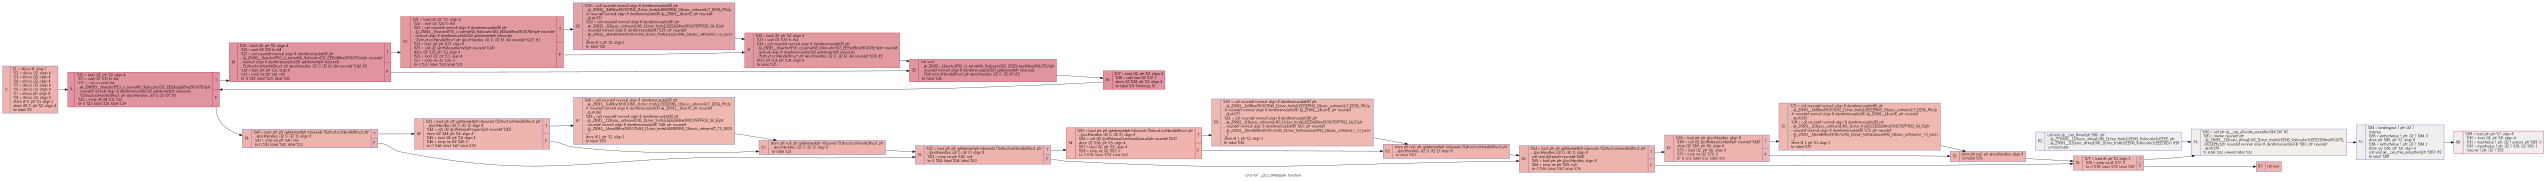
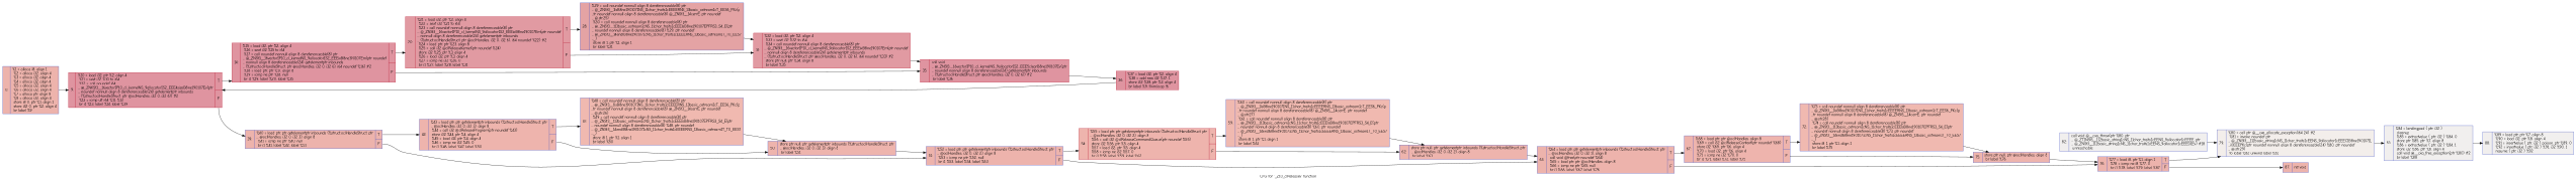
  digraph {
    fontname="Comic Neue"
    label="CFG for '_Z10_clReleasev' function"
    rankdir=LR
    node [color="#3d50c3ff" fillcolor="#d6524470" fontname="Comic Neue" shape=record style=filled]
    edge [fontname="Comic Neue"]
    n1 [label="{0:\l|  %1 = alloca i8, align 1\l  %2 = alloca i32, align 4\l  %3 = alloca i32, align 4\l  %4 = alloca i32, align 4\l  %5 = alloca i32, align 4\l  %6 = alloca i32, align 4\l  %7 = alloca ptr, align 8\l  %8 = alloca i32, align 4\l  store i8 0, ptr %1, align 1\l  store i32 0, ptr %2, align 4\l  br label %9\l}"]
    n2 [color="#b70d28ff" fillcolor="#b70d2870" label="{9:\l|  %10 = load i32, ptr %2, align 4\l  %11 = sext i32 %10 to i64\l  %12 = call noundef i64\l... @_ZNKSt3__16vectorIP10_cl_kernelNS_9allocatorIS2_EEE4sizeB8ne190107Ev(ptr\l... noundef nonnull align 8 dereferenceable(24) getelementptr inbounds\l... (%struct.oclHandleStruct, ptr @oclHandles, i32 0, i32 6)) #2\l  %13 = icmp ult i64 %11, %12\l  br i1 %13, label %14, label %39\l|{<s0>T|<s1>F}}"]
    n3 [color="#b70d28ff" fillcolor="#b70d2870" label="{14:\l|  %15 = load i32, ptr %2, align 4\l  %16 = sext i32 %15 to i64\l  %17 = call noundef nonnull align 8 dereferenceable(8) ptr\l... @_ZNSt3__16vectorIP10_cl_kernelNS_9allocatorIS2_EEEixB8ne190107Em(ptr noundef\l... nonnull align 8 dereferenceable(24) getelementptr inbounds\l... (%struct.oclHandleStruct, ptr @oclHandles, i32 0, i32 6), i64 noundef %16) #2\l  %18 = load ptr, ptr %17, align 8\l  %19 = icmp ne ptr %18, null\l  br i1 %19, label %20, label %35\l|{<s0>T|<s1>F}}"]
    n4 [label="{39:\l|  %40 = load ptr, ptr getelementptr inbounds (%struct.oclHandleStruct, ptr\l... @oclHandles, i32 0, i32 3), align 8\l  %41 = icmp ne ptr %40, null\l  br i1 %41, label %42, label %51\l|{<s0>T|<s1>F}}"]
    n5 [color="#b70d28ff" fillcolor="#bb1b2c70" label="{20:\l|  %21 = load i32, ptr %2, align 4\l  %22 = sext i32 %21 to i64\l  %23 = call noundef nonnull align 8 dereferenceable(8) ptr\l... @_ZNSt3__16vectorIP10_cl_kernelNS_9allocatorIS2_EEEixB8ne190107Em(ptr noundef\l... nonnull align 8 dereferenceable(24) getelementptr inbounds\l... (%struct.oclHandleStruct, ptr @oclHandles, i32 0, i32 6), i64 noundef %22) #2\l  %24 = load ptr, ptr %23, align 8\l  %25 = call i32 @clReleaseKernel(ptr noundef %24)\l  store i32 %25, ptr %3, align 4\l  %26 = load i32, ptr %3, align 4\l  %27 = icmp ne i32 %26, 0\l  br i1 %27, label %28, label %31\l|{<s0>T|<s1>F}}"]
    n6 [color="#b70d28ff" fillcolor="#b70d2870" label="{35:\l|  call void\l... @_ZNSt3__16vectorIP10_cl_kernelNS_9allocatorIS2_EEE5clearB8ne190107Ev(ptr\l... noundef nonnull align 8 dereferenceable(24) getelementptr inbounds\l... (%struct.oclHandleStruct, ptr @oclHandles, i32 0, i32 6)) #2\l  br label %36\l}"]
    n7 [fillcolor="#d8564670" label="{42:\l|  %43 = load ptr, ptr getelementptr inbounds (%struct.oclHandleStruct, ptr\l... @oclHandles, i32 0, i32 3), align 8\l  %44 = call i32 @clReleaseProgram(ptr noundef %43)\l  store i32 %44, ptr %4, align 4\l  %45 = load i32, ptr %4, align 4\l  %46 = icmp ne i32 %45, 0\l  br i1 %46, label %47, label %50\l|{<s0>T|<s1>F}}"]
    n8 [label="{51:\l|  %52 = load ptr, ptr getelementptr inbounds (%struct.oclHandleStruct, ptr\l... @oclHandles, i32 0, i32 2), align 8\l  %53 = icmp ne ptr %52, null\l  br i1 %53, label %54, label %63\l|{<s0>T|<s1>F}}"]
    n9 [fillcolor="#c32e3170" label="{28:\l|  %29 = call noundef nonnull align 8 dereferenceable(8) ptr\l... @_ZNSt3__1lsB8ne190107INS_11char_traitsIcEEEERNS_13basic_ostreamIcT_EES6_PKc(p\l...tr noundef nonnull align 8 dereferenceable(8) @_ZNSt3__14cerrE, ptr noundef\l... @.str.25)\l  %30 = call noundef nonnull align 8 dereferenceable(8) ptr\l... @_ZNSt3__113basic_ostreamIcNS_11char_traitsIcEEElsB8ne190107EPFRS3_S4_E(ptr\l... noundef nonnull align 8 dereferenceable(8) %29, ptr noundef\l... @_ZNSt3__14endlB8ne190107IcNS_11char_traitsIcEEEERNS_13basic_ostreamIT_T0_EES7\l..._)\l  store i8 1, ptr %1, align 1\l  br label %31\l}"]
    n10 [color="#b70d28ff" fillcolor="#bb1b2c70" label="{31:\l|  %32 = load i32, ptr %2, align 4\l  %33 = sext i32 %32 to i64\l  %34 = call noundef nonnull align 8 dereferenceable(8) ptr\l... @_ZNSt3__16vectorIP10_cl_kernelNS_9allocatorIS2_EEEixB8ne190107Em(ptr noundef\l... nonnull align 8 dereferenceable(24) getelementptr inbounds\l... (%struct.oclHandleStruct, ptr @oclHandles, i32 0, i32 6), i64 noundef %33) #2\l  store ptr null, ptr %34, align 8\l  br label %35\l}"]
    n11 [color="#b70d28ff" fillcolor="#b70d2870" label="{36:\l|  %37 = load i32, ptr %2, align 4\l  %38 = add nsw i32 %37, 1\l  store i32 %38, ptr %2, align 4\l  br label %9, !llvm.loop !6\l}"]
    n12 [fillcolor="#de614d70" label="{47:\l|  %48 = call noundef nonnull align 8 dereferenceable(8) ptr\l... @_ZNSt3__1lsB8ne190107INS_11char_traitsIcEEEERNS_13basic_ostreamIcT_EES6_PKc(p\l...tr noundef nonnull align 8 dereferenceable(8) @_ZNSt3__14cerrE, ptr noundef\l... @.str.26)\l  %49 = call noundef nonnull align 8 dereferenceable(8) ptr\l... @_ZNSt3__113basic_ostreamIcNS_11char_traitsIcEEElsB8ne190107EPFRS3_S4_E(ptr\l... noundef nonnull align 8 dereferenceable(8) %48, ptr noundef\l... @_ZNSt3__14endlB8ne190107IcNS_11char_traitsIcEEEERNS_13basic_ostreamIT_T0_EES7\l..._)\l  store i8 1, ptr %1, align 1\l  br label %50\l}"]
    n13 [fillcolor="#d8564670" label="{50:\l|  store ptr null, ptr getelementptr inbounds (%struct.oclHandleStruct, ptr\l... @oclHandles, i32 0, i32 3), align 8\l  br label %51\l}"]
    n14 [color="#b70d28ff" fillcolor="#d8564670" label="{54:\l|  %55 = load ptr, ptr getelementptr inbounds (%struct.oclHandleStruct, ptr\l... @oclHandles, i32 0, i32 2), align 8\l  %56 = call i32 @clReleaseCommandQueue(ptr noundef %55)\l  store i32 %56, ptr %5, align 4\l  %57 = load i32, ptr %5, align 4\l  %58 = icmp ne i32 %57, 0\l  br i1 %58, label %59, label %62\l|{<s0>T|<s1>F}}"]
    n15 [label="{63:\l|  %64 = load ptr, ptr getelementptr inbounds (%struct.oclHandleStruct, ptr\l... @oclHandles, i32 0, i32 1), align 8\l  call void @free(ptr noundef %64)\l  %65 = load ptr, ptr @oclHandles, align 8\l  %66 = icmp ne ptr %65, null\l  br i1 %66, label %67, label %76\l|{<s0>T|<s1>F}}"]
    n16 [fillcolor="#de614d70" label="{59:\l|  %60 = call noundef nonnull align 8 dereferenceable(8) ptr\l... @_ZNSt3__1lsB8ne190107INS_11char_traitsIcEEEERNS_13basic_ostreamIcT_EES6_PKc(p\l...tr noundef nonnull align 8 dereferenceable(8) @_ZNSt3__14cerrE, ptr noundef\l... @.str.27)\l  %61 = call noundef nonnull align 8 dereferenceable(8) ptr\l... @_ZNSt3__113basic_ostreamIcNS_11char_traitsIcEEElsB8ne190107EPFRS3_S4_E(ptr\l... noundef nonnull align 8 dereferenceable(8) %60, ptr noundef\l... @_ZNSt3__14endlB8ne190107IcNS_11char_traitsIcEEEERNS_13basic_ostreamIT_T0_EES7\l..._)\l  store i8 1, ptr %1, align 1\l  br label %62\l}"]
    n17 [fillcolor="#d8564670" label="{62:\l|  store ptr null, ptr getelementptr inbounds (%struct.oclHandleStruct, ptr\l... @oclHandles, i32 0, i32 2), align 8\l  br label %63\l}"]
    n18 [fillcolor="#d8564670" label="{67:\l|  %68 = load ptr, ptr @oclHandles, align 8\l  %69 = call i32 @clReleaseContext(ptr noundef %68)\l  store i32 %69, ptr %6, align 4\l  %70 = load i32, ptr %6, align 4\l  %71 = icmp ne i32 %70, 0\l  br i1 %71, label %72, label %75\l|{<s0>T|<s1>F}}"]
    n19 [label="{76:\l|  %77 = load i8, ptr %1, align 1\l  %78 = icmp ne i8 %77, 0\l  br i1 %78, label %79, label %87\l|{<s0>T|<s1>F}}"]
    n20 [fillcolor="#de614d70" label="{72:\l|  %73 = call noundef nonnull align 8 dereferenceable(8) ptr\l... @_ZNSt3__1lsB8ne190107INS_11char_traitsIcEEEERNS_13basic_ostreamIcT_EES6_PKc(p\l...tr noundef nonnull align 8 dereferenceable(8) @_ZNSt3__14cerrE, ptr noundef\l... @.str.28)\l  %74 = call noundef nonnull align 8 dereferenceable(8) ptr\l... @_ZNSt3__113basic_ostreamIcNS_11char_traitsIcEEElsB8ne190107EPFRS3_S4_E(ptr\l... noundef nonnull align 8 dereferenceable(8) %73, ptr noundef\l... @_ZNSt3__14endlB8ne190107IcNS_11char_traitsIcEEEERNS_13basic_ostreamIT_T0_EES7\l..._)\l  store i8 1, ptr %1, align 1\l  br label %75\l}"]
    n21 [fillcolor="#d8564670" label="{75:\l|  store ptr null, ptr @oclHandles, align 8\l  br label %76\l}"]
    n22 [fillcolor="#e5d8d170" label="{79:\l|  %80 = call ptr @__cxa_allocate_exception(i64 24) #2\l  %81 = invoke noundef ptr\l... @_ZNSt3__112basic_stringIcNS_11char_traitsIcEENS_9allocatorIcEEEC1B8ne190107IL\l...i0EEEPKc(ptr noundef nonnull align 8 dereferenceable(24) %80, ptr noundef\l... @.str.29)\l          to label %82 unwind label %83\l}"]
    n23 [label="{87:\l|  ret void\l}"]
    n24 [fillcolor="#e0dbd870" label="{83:\l|  %84 = landingpad \{ ptr, i32 \}\l          cleanup\l  %85 = extractvalue \{ ptr, i32 \} %84, 0\l  store ptr %85, ptr %7, align 8\l  %86 = extractvalue \{ ptr, i32 \} %84, 1\l  store i32 %86, ptr %8, align 4\l  call void @__cxa_free_exception(ptr %80) #2\l  br label %88\l}"]
    n25 [fillcolor="#e0dbd870" label="{82:\l|  call void @__cxa_throw(ptr %80, ptr\l... @_ZTINSt3__112basic_stringIcNS_11char_traitsIcEENS_9allocatorIcEEEE, ptr\l... @_ZNSt3__112basic_stringIcNS_11char_traitsIcEENS_9allocatorIcEEED1Ev) #18\l  unreachable\l}"]
-   n26 [color="#b70d28ff" fillcolor="#e0dbd870" label="{88:\l|  %89 = load ptr, ptr %7, align 8\l  %90 = load i32, ptr %8, align 4\l  %91 = insertvalue \{ ptr, i32 \} poison, ptr %89, 0\l  %92 = insertvalue \{ ptr, i32 \} %91, i32 %90, 1\l  resume \{ ptr, i32 \} %92\l}"]
+   n26 [fillcolor="#e0dbd870" label="{88:\l|  %89 = load ptr, ptr %7, align 8\l  %90 = load i32, ptr %8, align 4\l  %91 = insertvalue \{ ptr, i32 \} poison, ptr %89, 0\l  %92 = insertvalue \{ ptr, i32 \} %91, i32 %90, 1\l  resume \{ ptr, i32 \} %92\l}"]
    n1 -> n2
    n2 -> n3 [tailport=s0]
    n2 -> n4 [tailport=s1]
    n3 -> n5 [tailport=s0]
    n3 -> n6 [tailport=s1]
    n4 -> n7 [tailport=s0]
    n4 -> n8 [tailport=s1]
    n5 -> n9 [tailport=s0]
    n5 -> n10 [tailport=s1]
    n6 -> n11
    n7 -> n12 [tailport=s0]
    n7 -> n13 [tailport=s1]
    n8 -> n14 [tailport=s0]
    n8 -> n15 [tailport=s1]
    n9 -> n10
    n10 -> n6
    n11 -> n2
    n12 -> n13
    n13 -> n8
    n14 -> n16 [tailport=s0]
    n14 -> n17 [tailport=s1]
    n15 -> n18 [tailport=s0]
    n15 -> n19 [tailport=s1]
    n16 -> n17
    n17 -> n15
    n18 -> n20 [tailport=s0]
    n18 -> n21 [tailport=s1]
    n19 -> n22 [tailport=s0]
    n19 -> n23 [tailport=s1]
    n20 -> n21
    n21 -> n19
    n22 -> n24
    n24 -> n26
    n25 -> n22
  }
